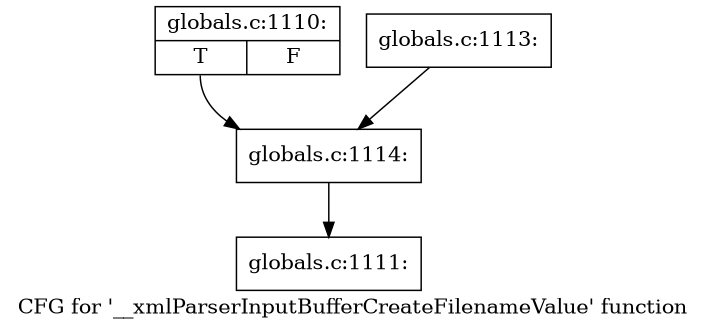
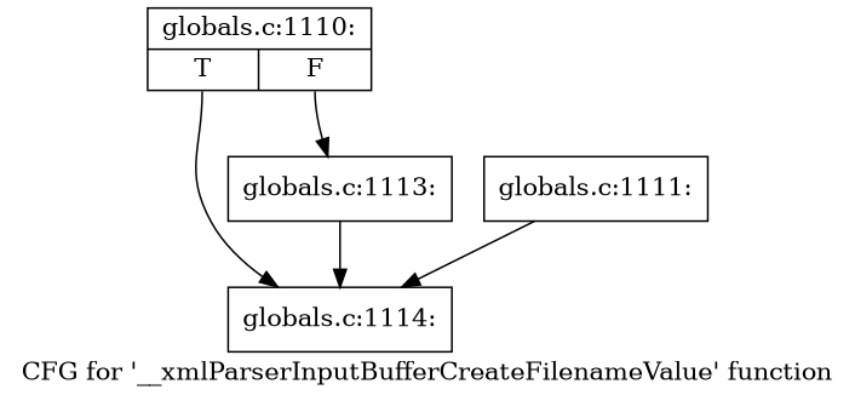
  digraph {
    label="CFG for '__xmlParserInputBufferCreateFilenameValue' function"
    node [shape=record]
    n1 [label="{globals.c:1110:|{<s0>T|<s1>F}}"]
    n2 [label="{globals.c:1113:}"]
    n3 [label="{globals.c:1114:}"]
    n4 [label="{globals.c:1111:}"]
+   n1 -> n2 [tailport=s1]
    n1 -> n3 [tailport=s0]
    n2 -> n3
-   n3 -> n4
+   n4 -> n3
  }
